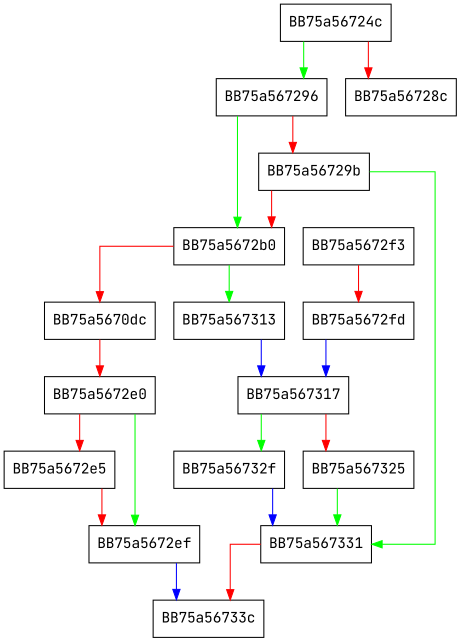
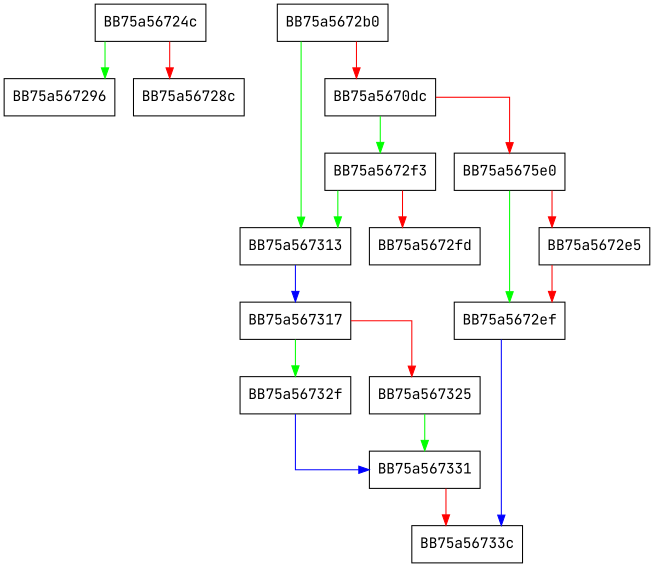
  digraph {
    fontname="JetBrains Mono"
    splines=ortho
    node [fontname="JetBrains Mono" shape=box]
    edge [color=red fontname="JetBrains Mono"]
    BB75a56724c
    BB75a567296
    BB75a56728c
    BB75a5672b0
-   BB75a56729b
    BB75a567313
    n7 [label=BB75a5670dc]
    BB75a567331
    BB75a56733c
    BB75a567317
    BB75a5672f3
-   BB75a5672e0
+   BB75a5672e0 [label=BB75a5675e0]
    BB75a56732f
    BB75a567325
    BB75a5672fd
    BB75a5672ef
    BB75a5672e5
    BB75a56724c -> BB75a567296 [color=green]
    BB75a56724c -> BB75a56728c
-   BB75a567296 -> BB75a5672b0 [color=green]
-   BB75a567296 -> BB75a56729b
    BB75a5672b0 -> BB75a567313 [color=green]
    BB75a5672b0 -> n7
-   BB75a56729b -> BB75a5672b0
-   BB75a56729b -> BB75a567331 [color=green]
    BB75a567313 -> BB75a567317 [color=blue]
+   n7 -> BB75a5672f3 [color=green]
    n7 -> BB75a5672e0
    BB75a567331 -> BB75a56733c
    BB75a567317 -> BB75a56732f [color=green]
    BB75a567317 -> BB75a567325
+   BB75a5672f3 -> BB75a567313 [color=green]
    BB75a5672f3 -> BB75a5672fd
    BB75a5672e0 -> BB75a5672ef [color=green]
    BB75a5672e0 -> BB75a5672e5
    BB75a56732f -> BB75a567331 [color=blue]
    BB75a567325 -> BB75a567331 [color=green]
-   BB75a5672fd -> BB75a567317 [color=blue]
    BB75a5672ef -> BB75a56733c [color=blue]
    BB75a5672e5 -> BB75a5672ef
  }
